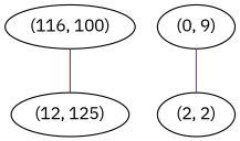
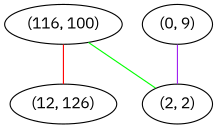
  graph {
    fontname="IBM Plex Sans"
    node [fontname="IBM Plex Sans"]
    edge [fontname="IBM Plex Sans"]
    "(116, 100)"
-   "(12, 126)" [label="(12, 125)"]
+   "(12, 126)"
    "(2, 2)"
    n4 [label="(0, 9)"]
    "(116, 100)" -- "(12, 126)" [color=red weight=1]
+   "(116, 100)" -- "(2, 2)" [color=green weight=2]
    n4 -- "(2, 2)" [color=purple weight=4]
  }
